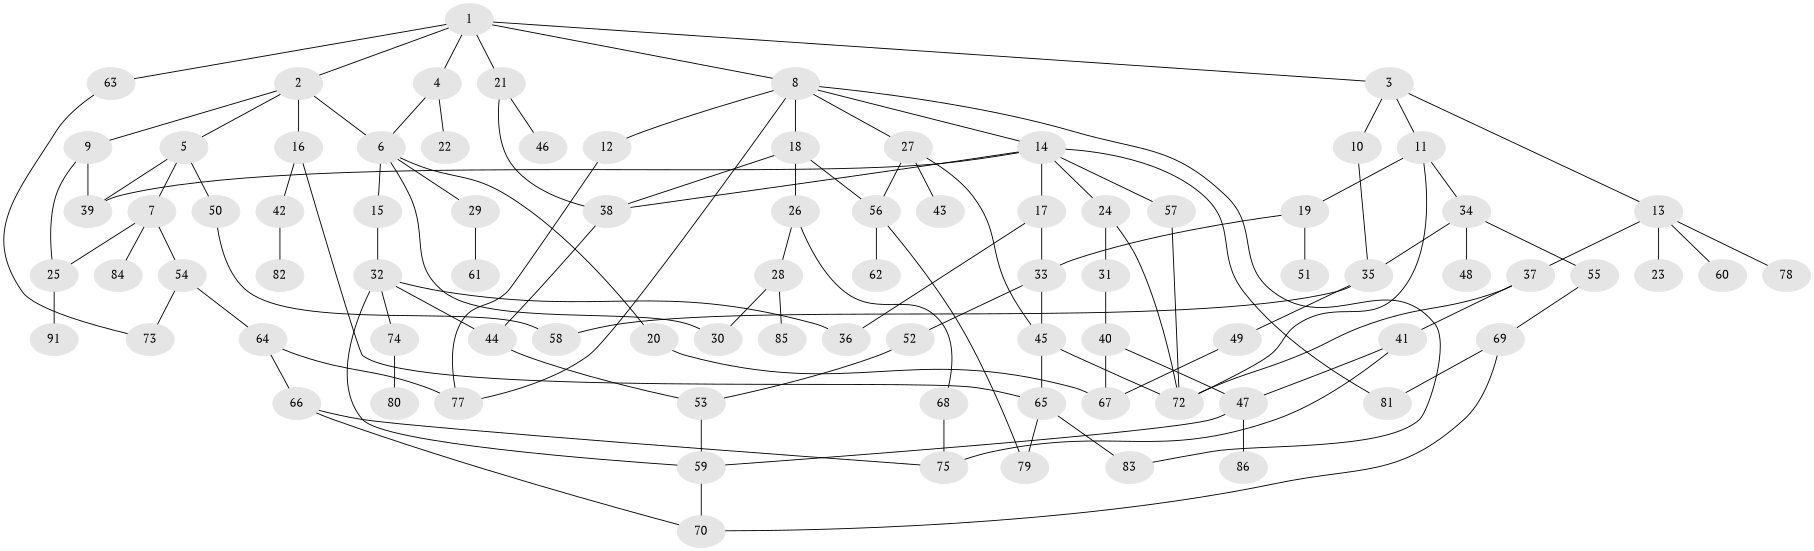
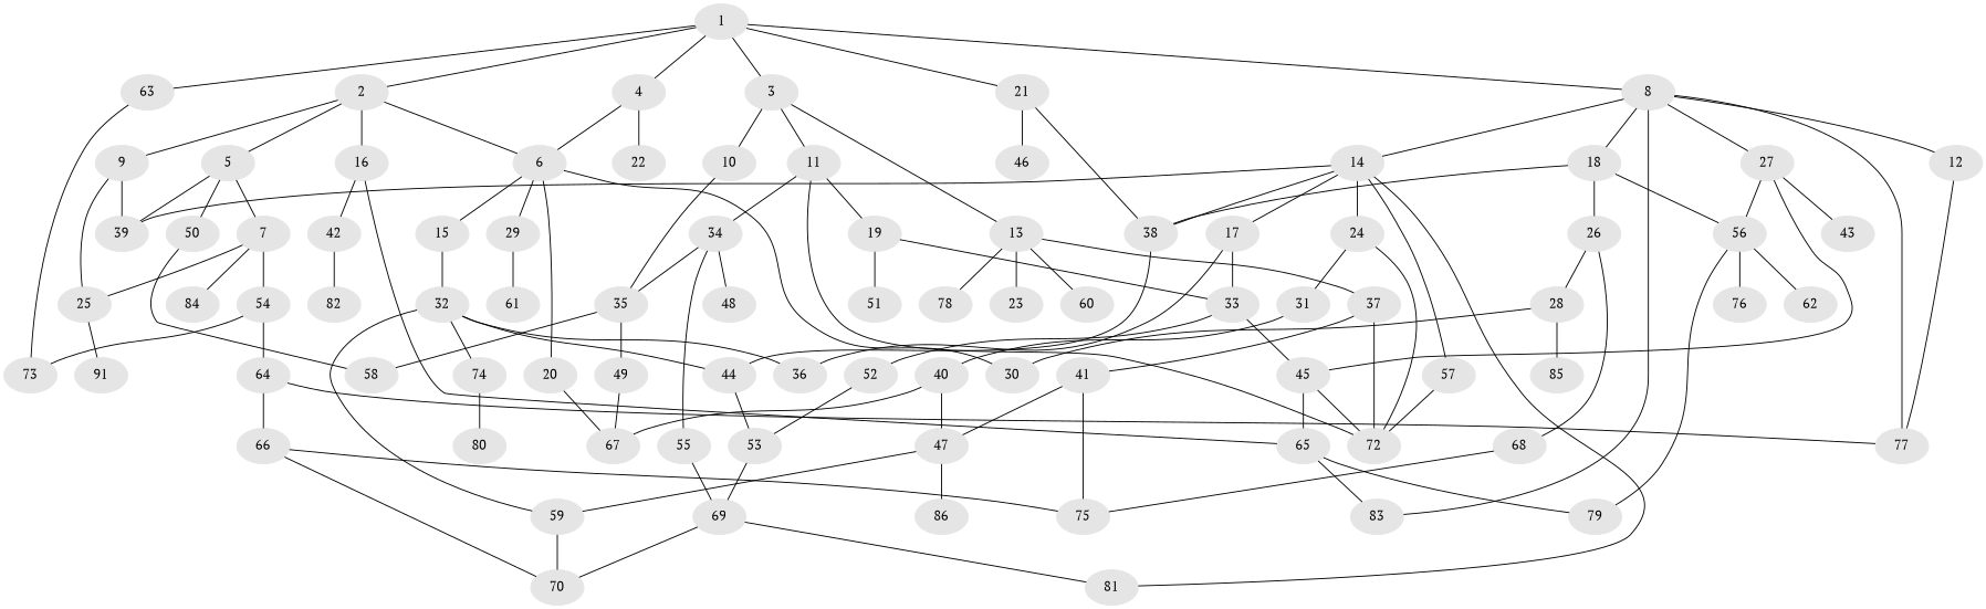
  graph {
    fontname="PT Serif"
    node [color=gray90 fontname="PT Serif" style=filled]
    edge [fontname="PT Serif"]
    1
    2
    3
    4
    8
    21
    63
    5
    6
    9
    16
    10
    11
    13
    22
    12
    14
    18
    27
    77
    83
    38
    46
    73
    7
    39
    50
    15
    20
    29
    30
    25
    42
    65
    35
    19
    34
    72
    23
    37
    60
    78
    54
    84
    58
    32
    67
    61
    n49 [label=91]
    64
    17
    24
    57
    81
    26
    56
    43
    45
    49
    33
    51
    48
    55
    41
    36
    31
    44
    59
    74
    82
    79
    52
    28
    68
    62
+   76
    40
    85
    75
    47
    53
    70
    80
    69
    86
    66
    1 -- 2
    1 -- 3
    1 -- 4
    1 -- 8
    1 -- 21
    1 -- 63
    2 -- 5
    2 -- 6
    2 -- 9
    2 -- 16
    3 -- 10
    3 -- 11
    3 -- 13
    4 -- 6
    4 -- 22
    8 -- 12
    8 -- 14
    8 -- 18
    8 -- 27
    8 -- 77
    8 -- 83
    21 -- 38
    21 -- 46
    63 -- 73
    5 -- 7
    5 -- 39
    5 -- 50
    6 -- 15
    6 -- 20
    6 -- 29
    6 -- 30
    9 -- 39
    9 -- 25
    16 -- 42
    16 -- 65
    10 -- 35
    11 -- 19
    11 -- 34
    11 -- 72
    13 -- 23
    13 -- 37
    13 -- 60
    13 -- 78
    12 -- 77
    14 -- 38
    14 -- 39
    14 -- 17
    14 -- 24
    14 -- 57
    14 -- 81
    18 -- 38
    18 -- 26
    18 -- 56
    27 -- 56
    27 -- 43
    27 -- 45
    38 -- 44
    7 -- 25
    7 -- 54
    7 -- 84
    50 -- 58
    15 -- 32
    20 -- 67
    29 -- 61
    25 -- n49
    42 -- 82
    65 -- 83
    65 -- 79
    35 -- 58
    35 -- 49
    19 -- 33
    19 -- 51
    34 -- 35
    34 -- 48
    34 -- 55
    37 -- 72
    37 -- 41
    54 -- 73
    54 -- 64
    32 -- 36
    32 -- 44
    32 -- 59
    32 -- 74
    64 -- 77
    64 -- 66
    17 -- 33
    17 -- 36
    24 -- 72
    24 -- 31
    57 -- 72
    26 -- 28
    26 -- 68
    56 -- 79
    56 -- 62
+   56 -- 76
    45 -- 65
    45 -- 72
    49 -- 67
    33 -- 45
    33 -- 52
    55 -- 69
    41 -- 75
    41 -- 47
    31 -- 40
    44 -- 53
    59 -- 70
    74 -- 80
    52 -- 53
    28 -- 30
    28 -- 85
    68 -- 75
    40 -- 67
    40 -- 47
    47 -- 59
    47 -- 86
-   53 -- 59
+   53 -- 69
    69 -- 81
    69 -- 70
    66 -- 75
    66 -- 70
  }
